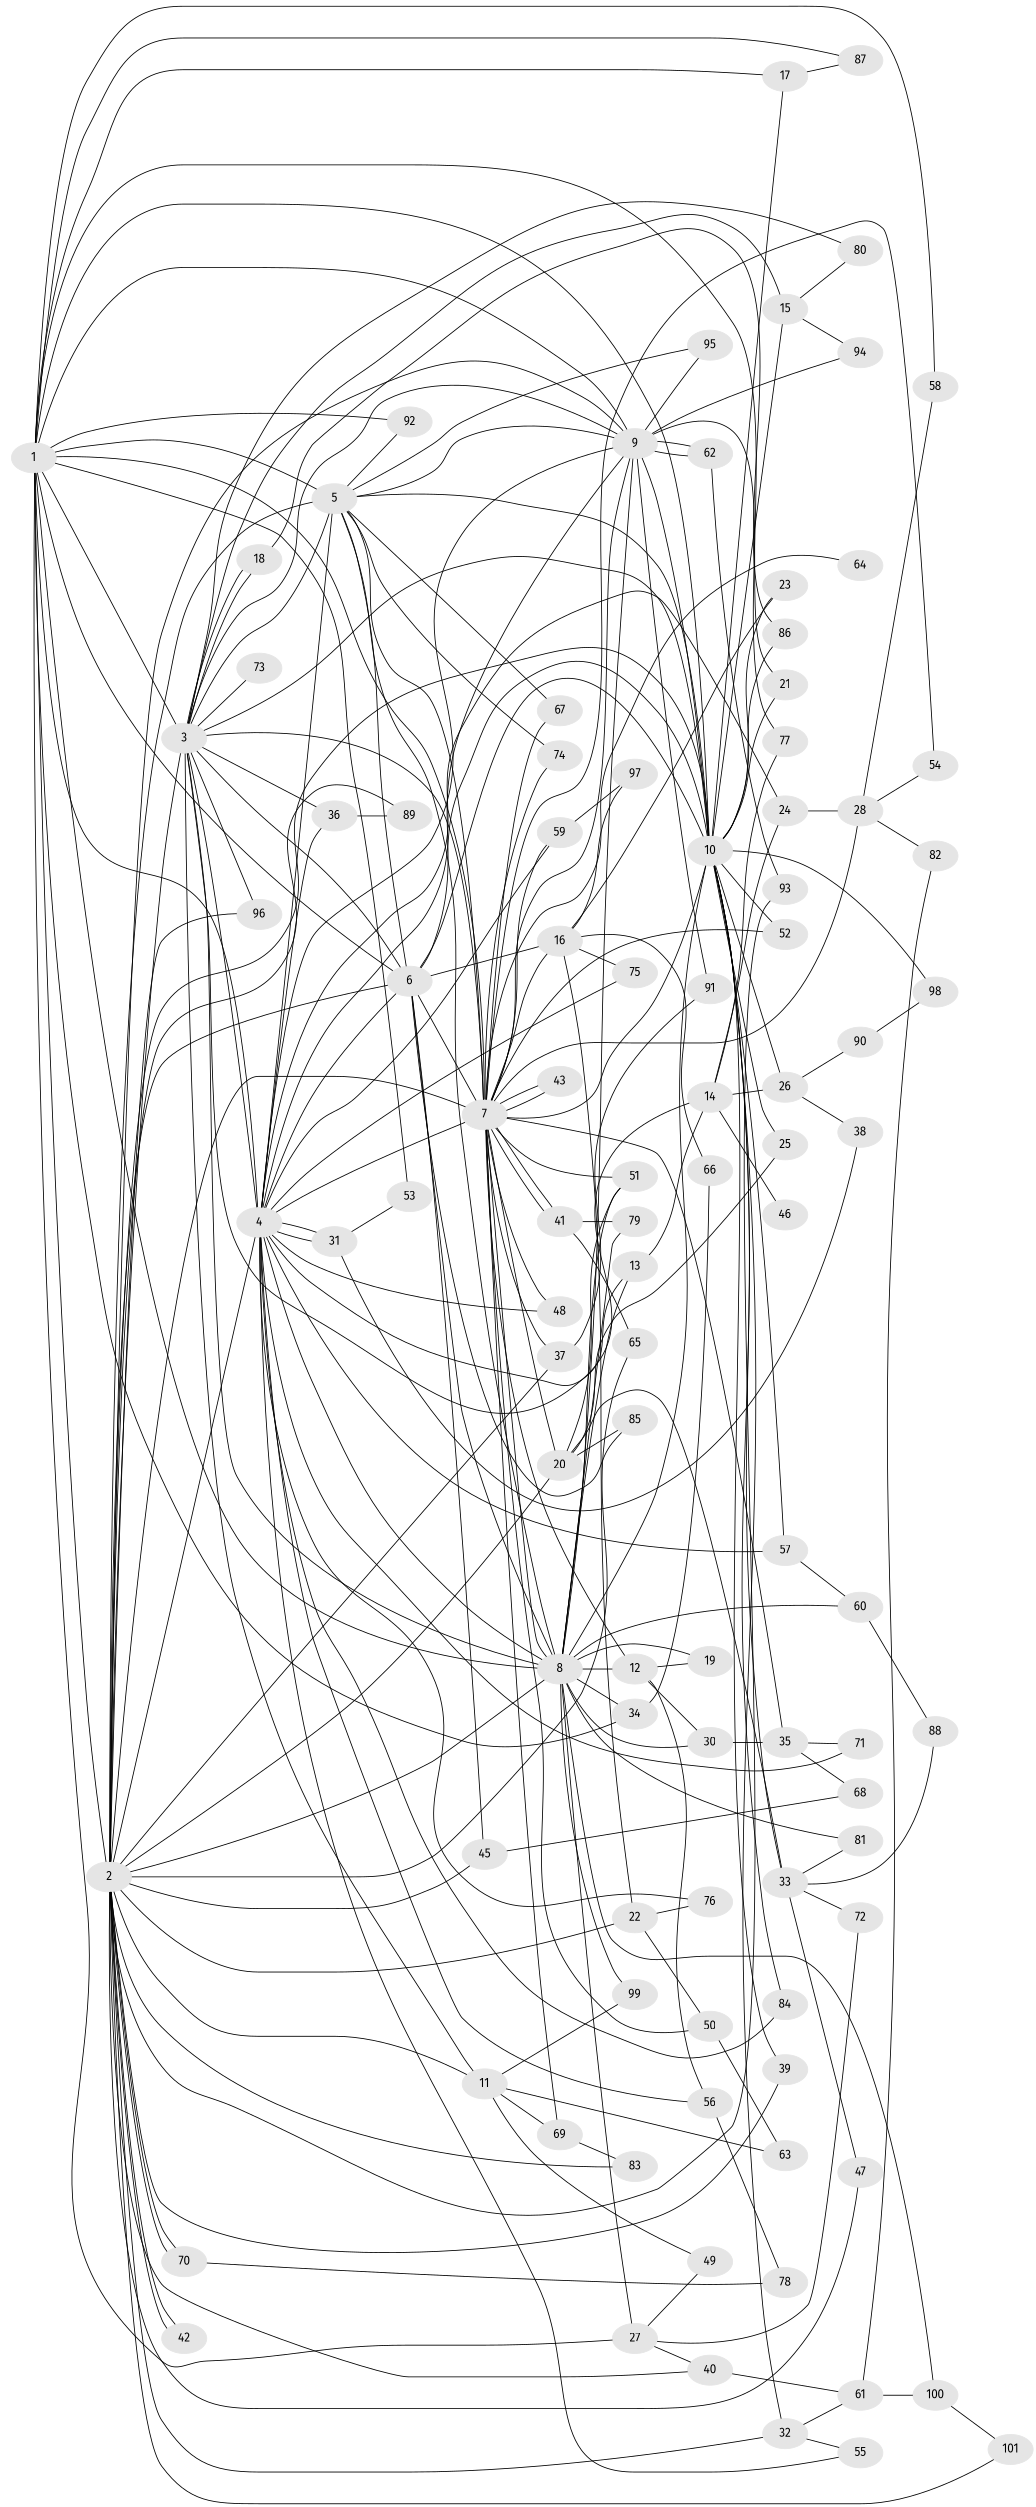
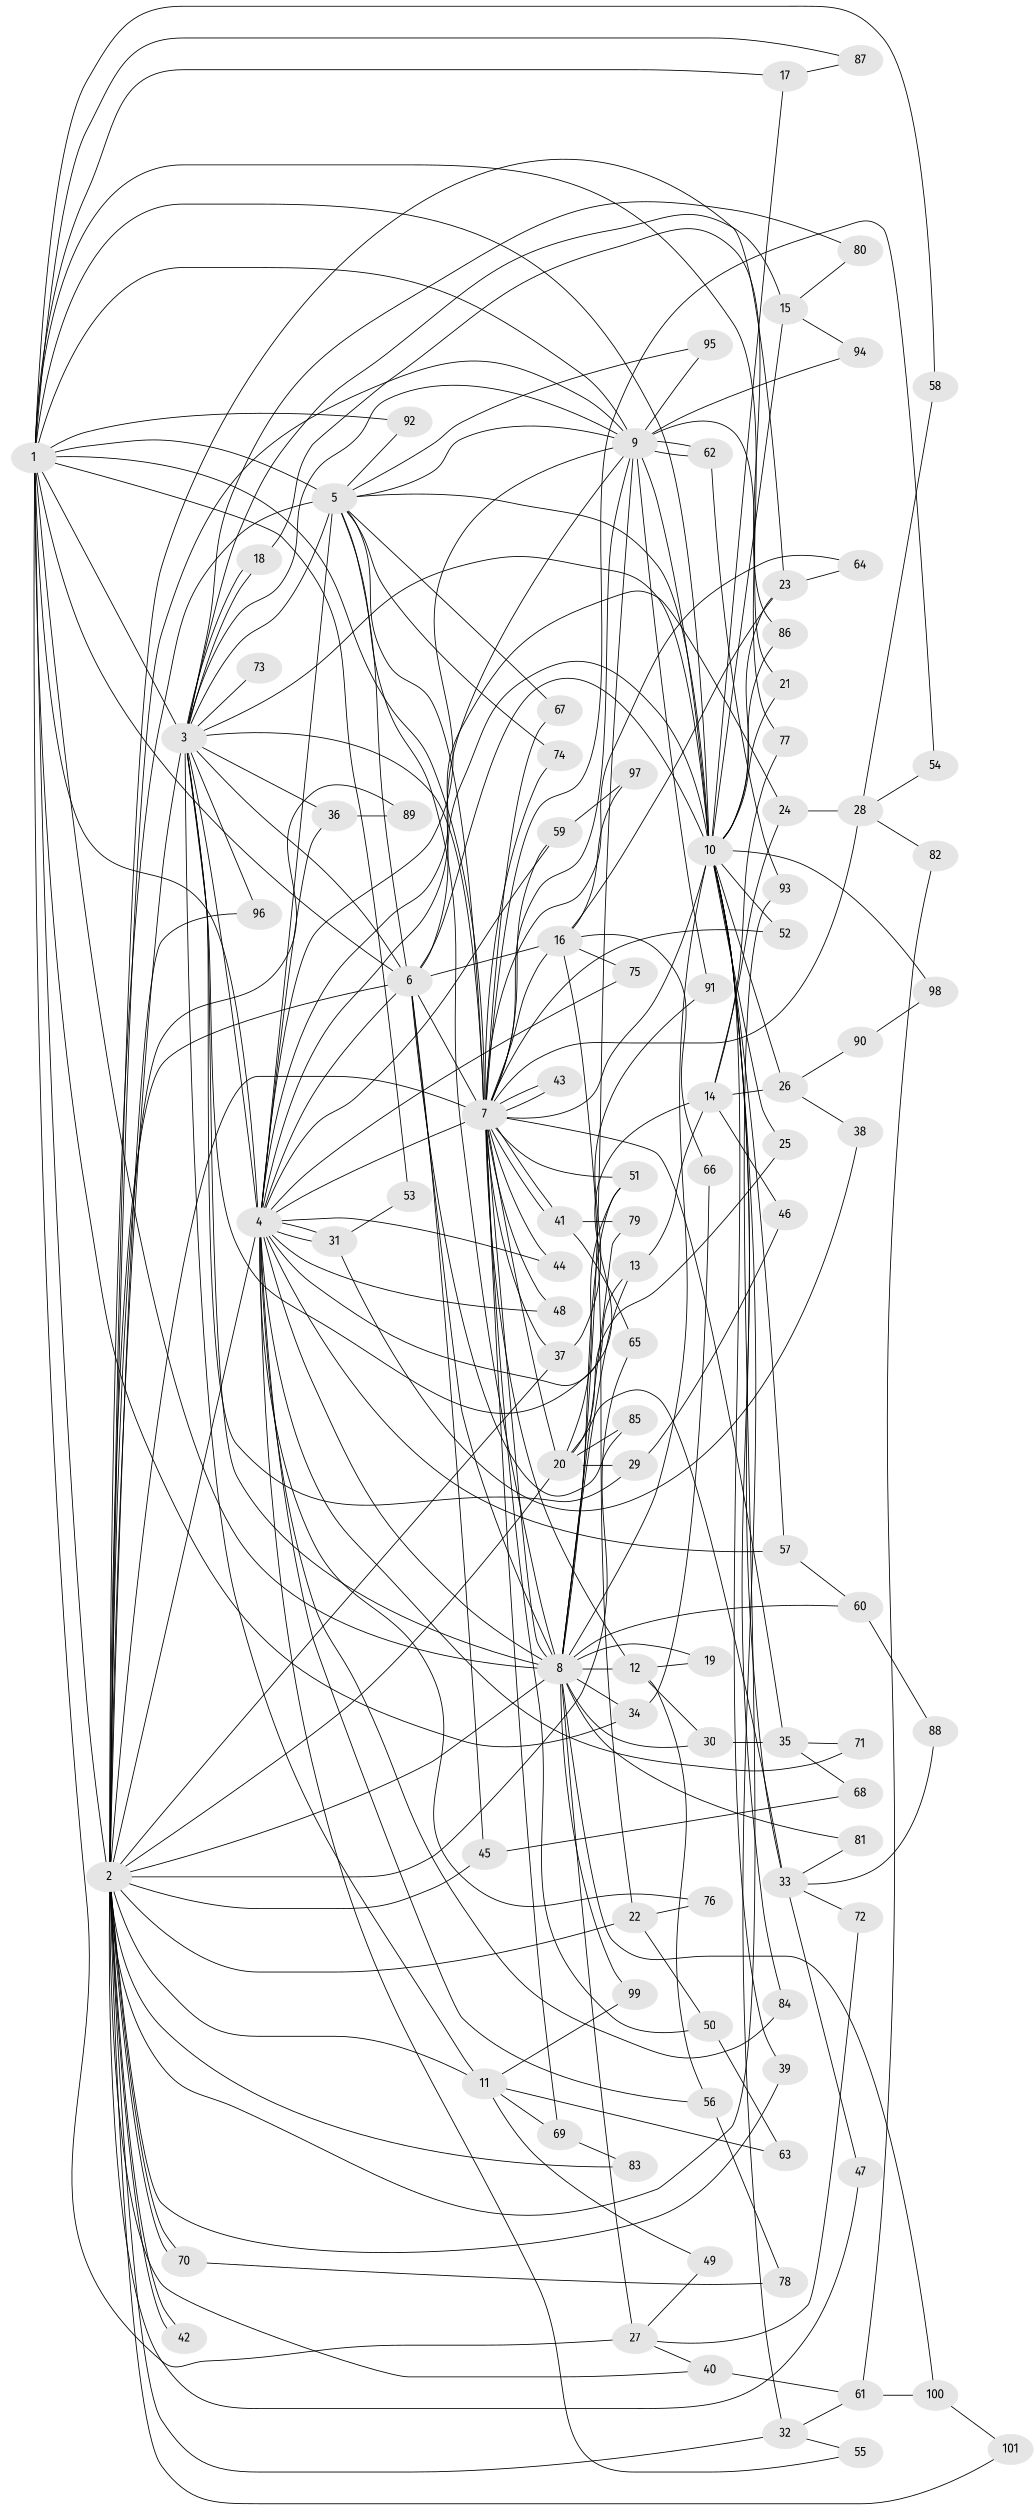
  graph {
    fontname="Fira Sans"
    rankdir=LR
    node [color=gray90 fontname="Fira Sans" style=filled]
    edge [fontname="Fira Sans"]
    1
    2
    3
    4
    5
    6
    7
    8
    9
    10
    17
    27
    34
    53
    58
    77
    87
    92
    11
    20
    22
    32
    37
    39
    40
    42
    45
    47
    65
    70
    83
    89
    93
    96
    101
    14
    15
    18
+   29
    36
    73
    80
    13
    24
    31
+   44
    48
    55
    56
    57
    59
    71
    75
    76
    84
    67
    74
    95
    16
    85
    12
    28
    35
    41
    43
    50
    51
    52
    54
    64
    69
    19
    30
    60
    79
    81
    99
    100
    21
    62
    91
    94
    23
    25
    26
    33
    86
    98
    49
    72
    66
    63
    61
    68
    78
    46
    38
    97
    82
    90
    88
    1 -- 2
    1 -- 3
    1 -- 4
    1 -- 5
    1 -- 6
    1 -- 7
    1 -- 8
    1 -- 9
    1 -- 10
    1 -- 17
    1 -- 27
    1 -- 34
    1 -- 53
    1 -- 58
    1 -- 77
    1 -- 87
    1 -- 92
    2 -- 3
    2 -- 4
    2 -- 5
    2 -- 6
    2 -- 7
    2 -- 8
    2 -- 9
-   2 -- 10
+   2 -- 23
    2 -- 11
    2 -- 20
    2 -- 22
    2 -- 32
    2 -- 37
    2 -- 39
    2 -- 40
    2 -- 42
    2 -- 42
    2 -- 45
    2 -- 47
    2 -- 65
    2 -- 70
    2 -- 70
    2 -- 83
    2 -- 89
    2 -- 93
    2 -- 96
    2 -- 101
    3 -- 4
    3 -- 5
    3 -- 6
    3 -- 7
    3 -- 8
    3 -- 9
    3 -- 10
    3 -- 11
    3 -- 96
    3 -- 14
    3 -- 15
    3 -- 18
    3 -- 18
+   3 -- 29
    3 -- 36
    3 -- 73
    3 -- 80
    4 -- 5
    4 -- 6
    4 -- 7
    4 -- 8
    4 -- 9
    4 -- 10
    4 -- 36
    4 -- 13
    4 -- 24
    4 -- 31
    4 -- 31
+   4 -- 44
    4 -- 48
    4 -- 55
    4 -- 56
    4 -- 57
    4 -- 59
    4 -- 71
    4 -- 75
    4 -- 76
    4 -- 84
    5 -- 6
    5 -- 7
    5 -- 8
    5 -- 9
    5 -- 10
    5 -- 92
    5 -- 67
    5 -- 74
    5 -- 95
    6 -- 7
    6 -- 8
    6 -- 9
    6 -- 10
    6 -- 45
    6 -- 16
    6 -- 85
    7 -- 8
    7 -- 9
    7 -- 10
    7 -- 20
    7 -- 37
+   7 -- 44
    7 -- 48
    7 -- 59
    7 -- 67
    7 -- 74
    7 -- 16
    7 -- 12
    7 -- 28
    7 -- 35
    7 -- 41
    7 -- 41
    7 -- 43
    7 -- 43
    7 -- 50
    7 -- 51
    7 -- 52
    7 -- 54
    7 -- 64
    7 -- 69
    8 -- 9
    8 -- 10
    8 -- 27
    8 -- 34
    8 -- 13
    8 -- 12
    8 -- 51
    8 -- 19
    8 -- 30
    8 -- 60
    8 -- 79
    8 -- 81
    8 -- 99
    8 -- 100
    9 -- 10
    9 -- 95
    9 -- 21
    9 -- 62
    9 -- 62
    9 -- 91
    9 -- 94
    10 -- 17
    10 -- 32
    10 -- 39
    10 -- 15
    10 -- 57
    10 -- 84
    10 -- 52
    10 -- 21
    10 -- 23
    10 -- 25
    10 -- 26
    10 -- 33
    10 -- 86
    10 -- 98
    17 -- 87
    27 -- 40
    27 -- 49
    27 -- 72
    34 -- 66
    11 -- 69
    11 -- 99
    11 -- 49
    11 -- 63
+   20 -- 29
    20 -- 85
    20 -- 51
    20 -- 25
    20 -- 33
    22 -- 76
    22 -- 50
    32 -- 55
    32 -- 61
    37 -- 91
    40 -- 61
    45 -- 68
    70 -- 78
    14 -- 77
    14 -- 24
    14 -- 26
    14 -- 46
    15 -- 80
    15 -- 94
    18 -- 86
+   29 -- 46
    36 -- 89
    13 -- 14
    24 -- 28
    31 -- 53
    31 -- 38
    56 -- 78
    57 -- 60
    59 -- 97
    16 -- 22
    16 -- 75
    16 -- 23
    16 -- 66
    16 -- 97
    12 -- 56
    12 -- 19
    12 -- 30
    28 -- 58
    28 -- 54
    28 -- 82
    35 -- 71
    35 -- 68
    41 -- 65
    41 -- 79
    50 -- 63
    69 -- 83
    30 -- 35
    60 -- 88
    100 -- 101
    62 -- 93
+   23 -- 64
    26 -- 38
    26 -- 90
    33 -- 47
    33 -- 81
    33 -- 72
    33 -- 88
    61 -- 100
    61 -- 82
    90 -- 98
  }
